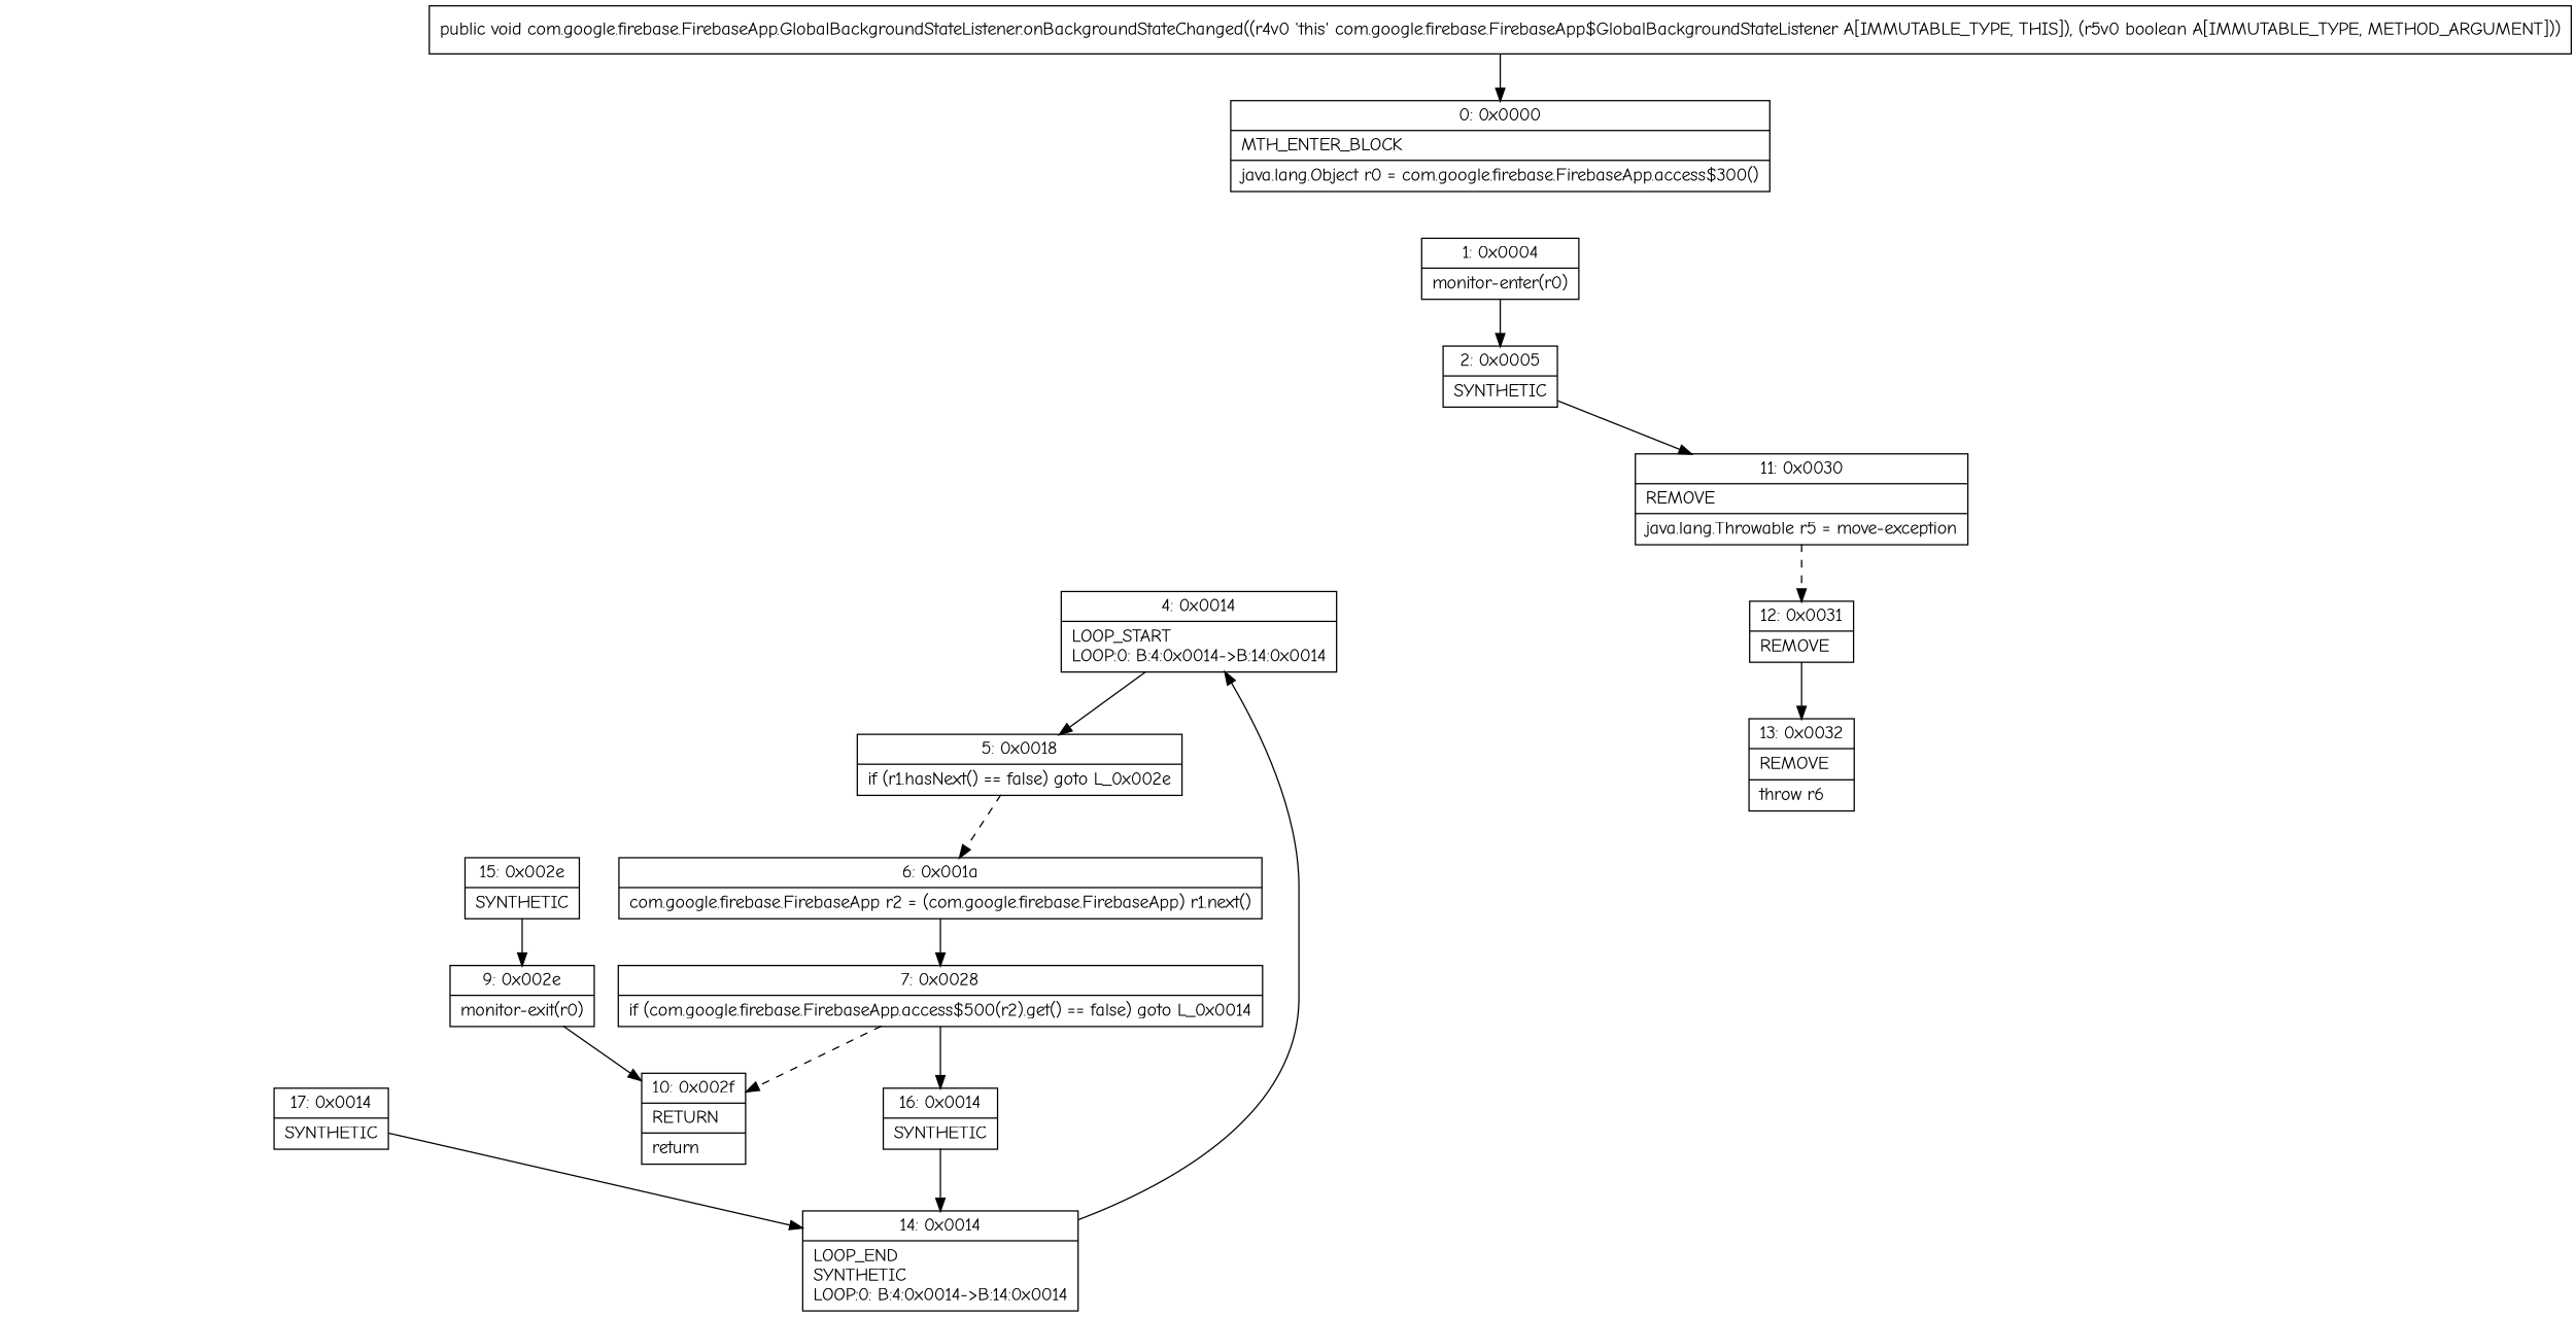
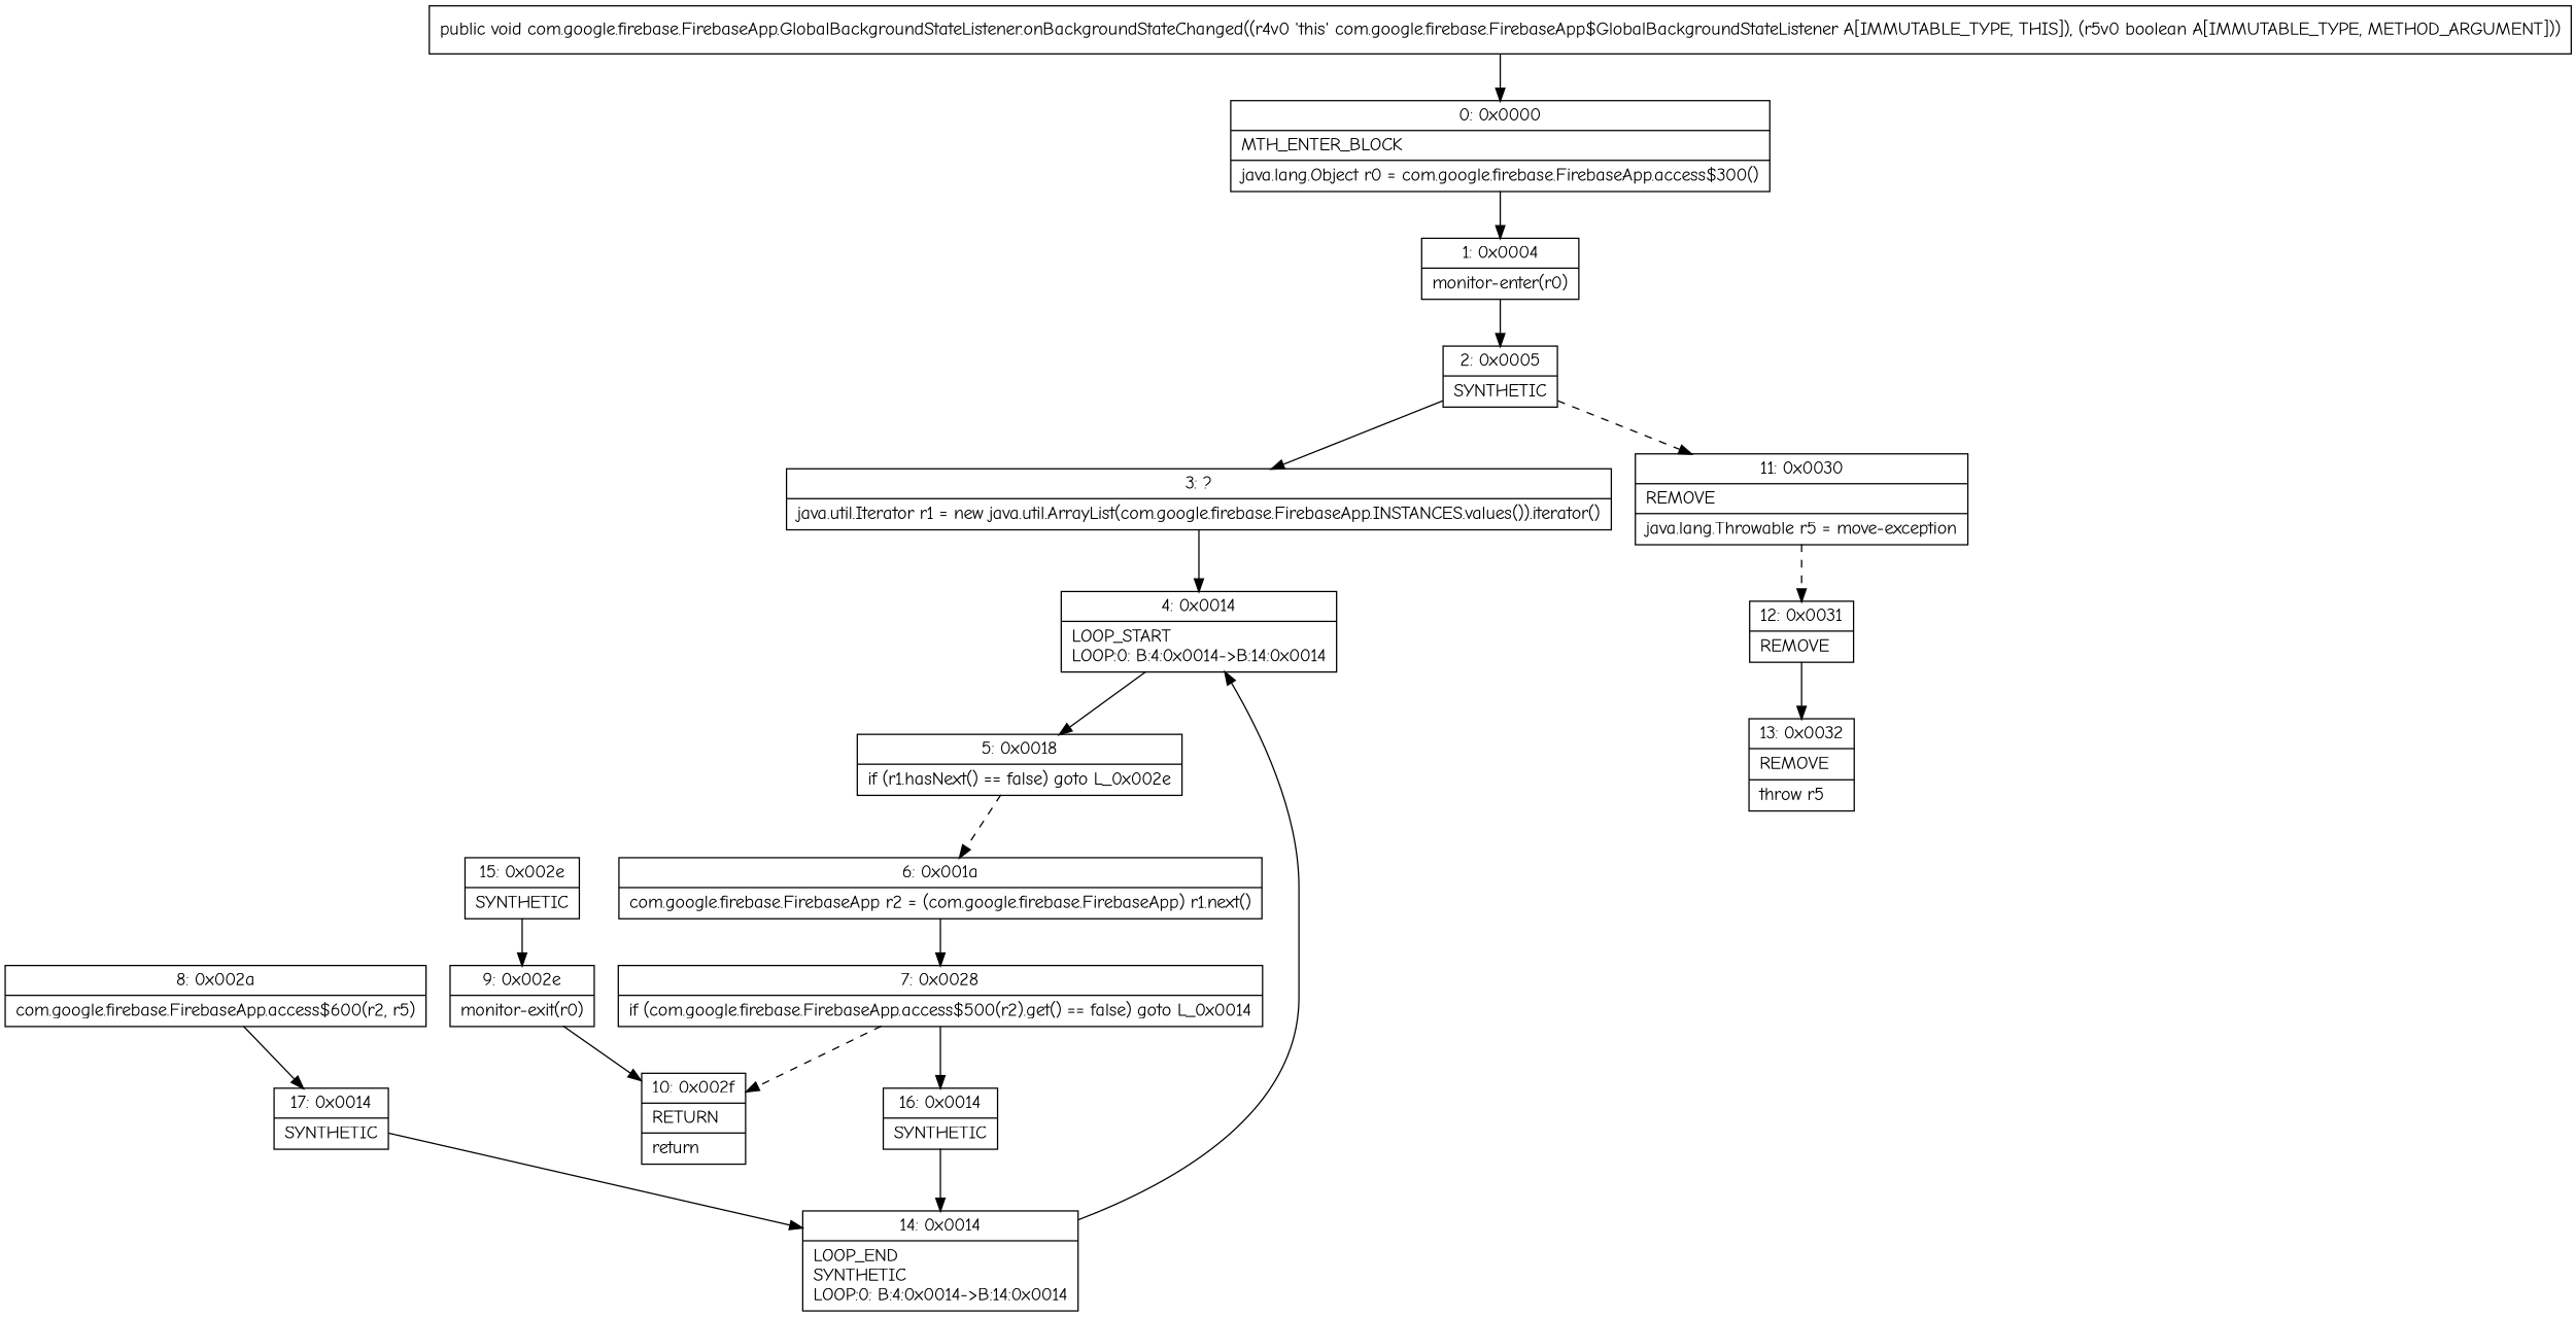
  digraph {
    fontname="Comic Neue"
    node [fontname="Comic Neue" shape=record]
    edge [fontname="Comic Neue"]
    n1 [label="{0\:\ 0x0000|MTH_ENTER_BLOCK\l|java.lang.Object r0 = com.google.firebase.FirebaseApp.access$300()\l}"]
    n2 [label="{1\:\ 0x0004|monitor\-enter(r0)\l}"]
    n3 [label="{2\:\ 0x0005|SYNTHETIC\l}"]
+   n4 [label="{3\:\ ?|java.util.Iterator r1 = new java.util.ArrayList(com.google.firebase.FirebaseApp.INSTANCES.values()).iterator()\l}"]
    n5 [label="{11\:\ 0x0030|REMOVE\l|java.lang.Throwable r5 = move\-exception\l}"]
    n6 [label="{4\:\ 0x0014|LOOP_START\lLOOP:0: B:4:0x0014\-\>B:14:0x0014\l}"]
    n7 [label="{12\:\ 0x0031|REMOVE\l}"]
    n8 [label="{5\:\ 0x0018|if (r1.hasNext() == false) goto L_0x002e\l}"]
    n9 [label="{6\:\ 0x001a|com.google.firebase.FirebaseApp r2 = (com.google.firebase.FirebaseApp) r1.next()\l}"]
    n10 [label="{7\:\ 0x0028|if (com.google.firebase.FirebaseApp.access$500(r2).get() == false) goto L_0x0014\l}"]
    n11 [label="{15\:\ 0x002e|SYNTHETIC\l}"]
    n12 [label="{9\:\ 0x002e|monitor\-exit(r0)\l}"]
    n13 [label="{16\:\ 0x0014|SYNTHETIC\l}"]
    n14 [label="{10\:\ 0x002f|RETURN\l|return\l}"]
+   n15 [label="{8\:\ 0x002a|com.google.firebase.FirebaseApp.access$600(r2, r5)\l}"]
    n16 [label="{17\:\ 0x0014|SYNTHETIC\l}"]
    n17 [label="{14\:\ 0x0014|LOOP_END\lSYNTHETIC\lLOOP:0: B:4:0x0014\-\>B:14:0x0014\l}"]
-   n18 [label="{13\:\ 0x0032|REMOVE\l|throw r6\l}"]
+   n18 [label="{13\:\ 0x0032|REMOVE\l|throw r5\l}"]
    n19 [label="{public void com.google.firebase.FirebaseApp.GlobalBackgroundStateListener.onBackgroundStateChanged((r4v0 'this' com.google.firebase.FirebaseApp$GlobalBackgroundStateListener A[IMMUTABLE_TYPE, THIS]), (r5v0 boolean A[IMMUTABLE_TYPE, METHOD_ARGUMENT])) }"]
+   n1 -> n2
    n2 -> n3
-   n3 -> n5
+   n3 -> n4
+   n3 -> n5 [style=dashed]
+   n4 -> n6
    n5 -> n7 [style=dashed]
    n6 -> n8
    n7 -> n18
    n8 -> n9 [style=dashed]
    n9 -> n10
    n10 -> n13
    n10 -> n14 [style=dashed]
    n11 -> n12
    n12 -> n14
    n13 -> n17
+   n15 -> n16
    n16 -> n17
    n17 -> n6
    n19 -> n1
  }
